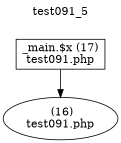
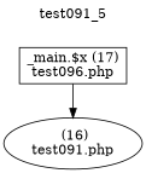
  digraph {
    label=test091_5
    labelloc=t
-   n1 [label="_main.$x (17)\ntest091.php" shape=box]
+   n1 [label="_main.$x (17)\ntest096.php" shape=box]
    n2 [label=" (16)\ntest091.php" shape=ellipse]
    n1 -> n2
  }
